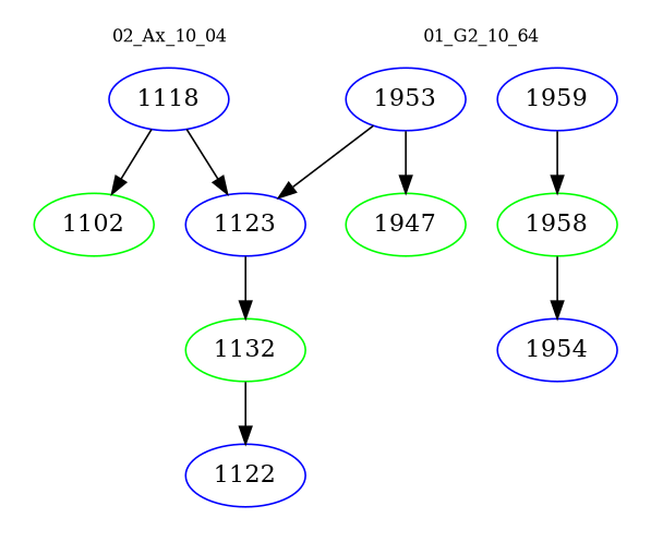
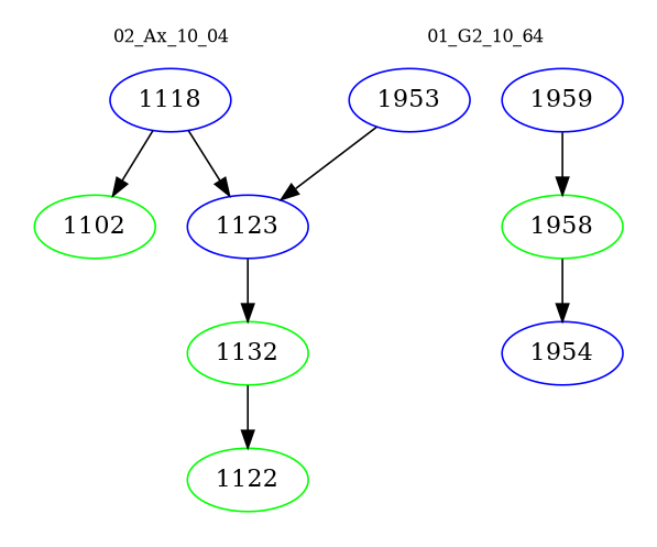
  digraph {
    node [color=blue]
    edge [color=black]
    n1 [label=1118]
    n2 [color=green label=1102]
    n3 [label=1123]
    n4 [color=green label=1132]
-   n5 [label=1122]
+   n5 [color=green label=1122]
    n6 [label=1953]
    n7 [label=1959]
-   n8 [color=green label=1947]
    n9 [color=green label=1958]
    n10 [label=1954]
    subgraph cluster_1 {
      color=white
      fontsize=10
      label="02_Ax_10_04"
      n1
      n2
      n3
      n4
      n5
    }
    subgraph cluster_2 {
      color=white
      fontsize=10
      label="01_G2_10_64"
      n6
      n7
-     n8
      n9
      n10
    }
    n1 -> n2
    n1 -> n3
    n3 -> n4
    n4 -> n5
    n6 -> n3
-   n6 -> n8
    n7 -> n9
    n9 -> n10
  }
